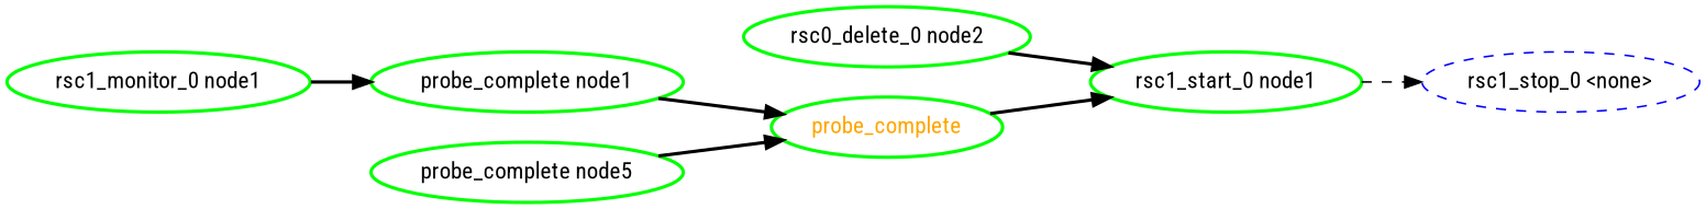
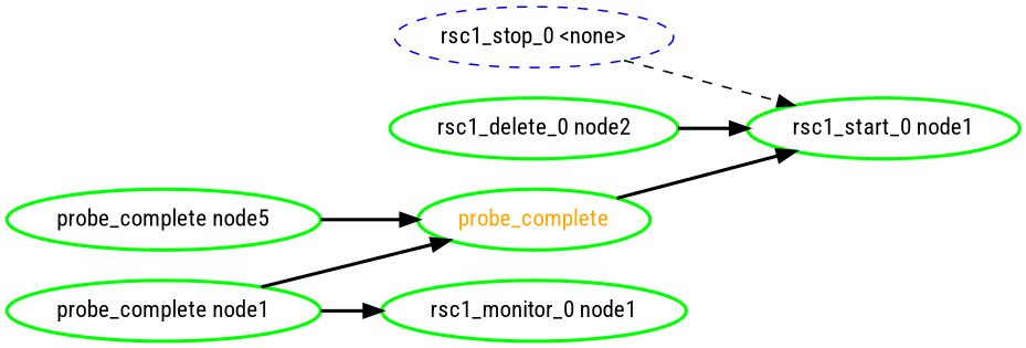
  digraph {
    fontname="Roboto Condensed"
    rankdir=LR
    node [color=green fontcolor=black fontname="Roboto Condensed" style=bold]
    edge [fontname="Roboto Condensed" style=bold]
    "rsc1_stop_0 <none>" [color=blue style=dashed]
    "rsc1_start_0 node1"
-   "rsc1_delete_0 node2" [label="rsc0_delete_0 node2"]
+   "rsc1_delete_0 node2"
    probe_complete [fontcolor=orange]
    "probe_complete node1"
    "rsc1_monitor_0 node1"
    n7 [label="probe_complete node5"]
-   "rsc1_start_0 node1" -> "rsc1_stop_0 <none>" [style=dashed]
+   "rsc1_stop_0 <none>" -> "rsc1_start_0 node1" [style=dashed]
    "rsc1_delete_0 node2" -> "rsc1_start_0 node1"
    probe_complete -> "rsc1_start_0 node1"
    "probe_complete node1" -> probe_complete
-   "rsc1_monitor_0 node1" -> "probe_complete node1"
+   "probe_complete node1" -> "rsc1_monitor_0 node1"
    n7 -> probe_complete
  }
